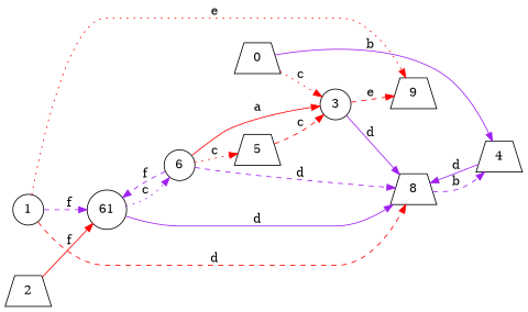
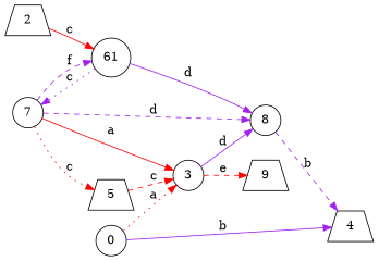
  strict digraph {
    rankdir=LR
    node [shape=trapezium]
    edge [color=purple style=dashed]
-   8
-   1 [shape=circle]
+   8 [shape=circle]
    9
    n4 [label=61 shape=circle]
    4
-   7 [shape=circle label=6]
+   7 [shape=circle]
    2
    3 [shape=circle]
-   0
+   0 [shape=circle]
    5
    8 -> 4 [label=b]
-   1 -> 8 [color=red label=d]
-   1 -> 9 [color=red label=e style=dotted]
-   1 -> n4 [label=f]
    n4 -> 8 [label=d style=solid]
    n4 -> 7 [label=c style=dotted]
-   4 -> 8 [label=d style=solid]
    7 -> 8 [label=d]
    7 -> n4 [label=f]
    7 -> 3 [color=red label=a style=solid]
    7 -> 5 [color=red label=c style=dotted]
-   2 -> n4 [color=red label=f style=solid]
+   2 -> n4 [color=red label=c style=solid]
    3 -> 8 [label=d style=solid]
    3 -> 9 [color=red label=e]
    0 -> 4 [label=b style=solid]
-   0 -> 3 [color=red label=c style=dotted]
+   0 -> 3 [color=red label=a style=dotted]
    5 -> 3 [color=red label=c]
  }
